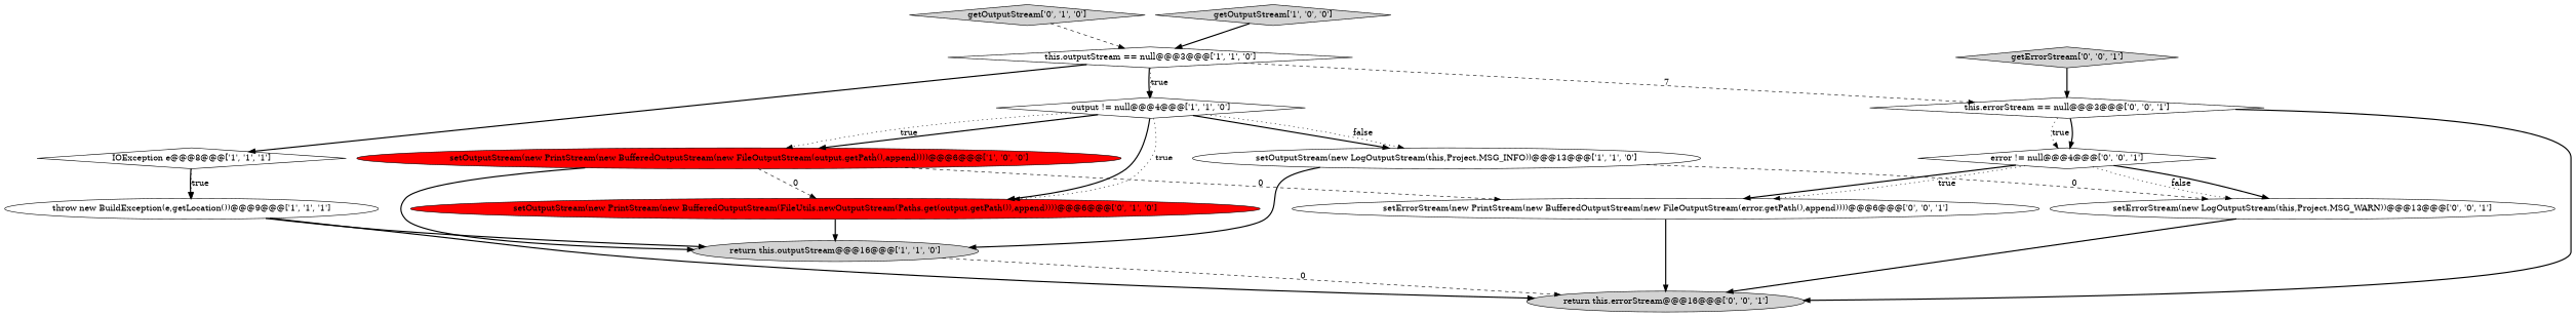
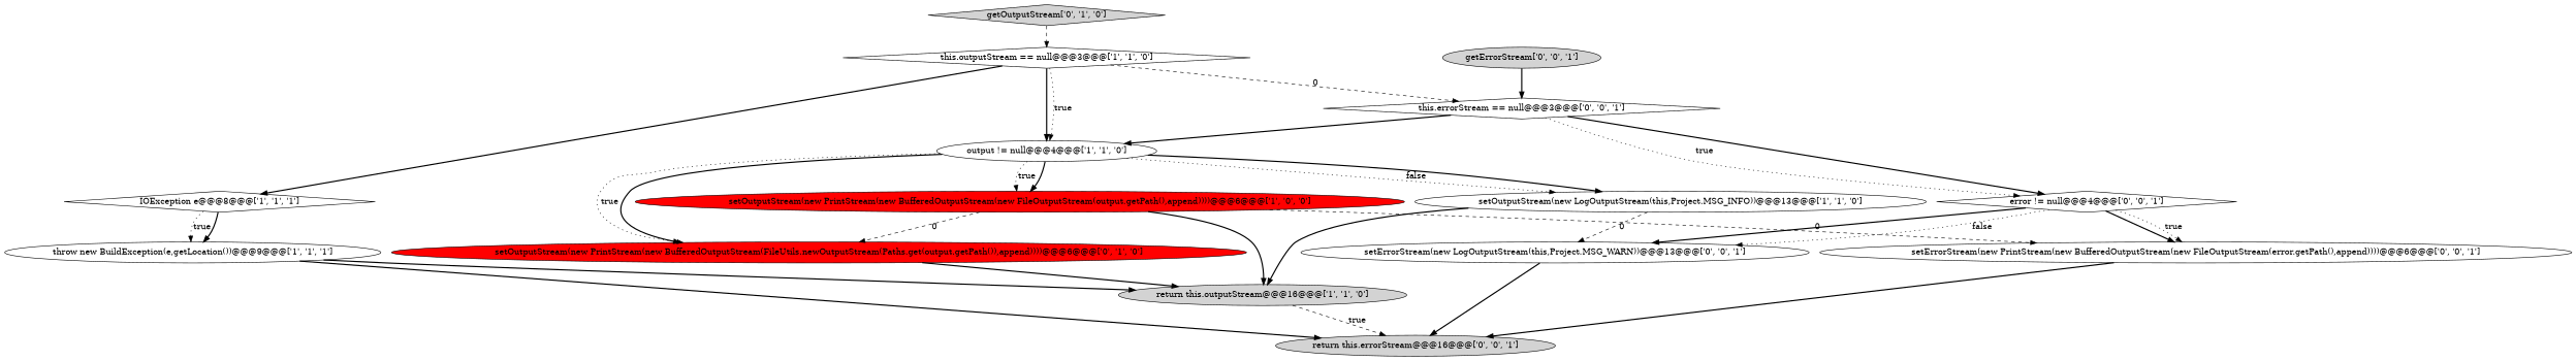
  digraph {
    node [fillcolor=white shape=ellipse style=filled]
    edge [style=bold]
    n1 [label="setErrorStream(new LogOutputStream(this,Project.MSG_WARN))@@@13@@@['0', '0', '1']"]
    n2 [fillcolor=lightgray label="return this.errorStream@@@16@@@['0', '0', '1']"]
    n3 [label="error != null@@@4@@@['0', '0', '1']" shape=diamond]
    n4 [label="setErrorStream(new PrintStream(new BufferedOutputStream(new FileOutputStream(error.getPath(),append))))@@@6@@@['0', '0', '1']"]
    n5 [fillcolor=lightgray label="getOutputStream['0', '1', '0']" shape=diamond]
    n6 [label="this.outputStream == null@@@3@@@['1', '1', '0']" shape=diamond]
    n7 [label="this.errorStream == null@@@3@@@['0', '0', '1']" shape=diamond]
-   n8 [label="output != null@@@4@@@['1', '1', '0']" shape=diamond]
+   n8 [label="output != null@@@4@@@['1', '1', '0']"]
    n9 [label="IOException e@@@8@@@['1', '1', '1']" shape=diamond]
    n10 [fillcolor=red label="setOutputStream(new PrintStream(new BufferedOutputStream(new FileOutputStream(output.getPath(),append))))@@@6@@@['1', '0', '0']"]
    n11 [fillcolor=red label="setOutputStream(new PrintStream(new BufferedOutputStream(FileUtils.newOutputStream(Paths.get(output.getPath()),append))))@@@6@@@['0', '1', '0']"]
    n12 [label="setOutputStream(new LogOutputStream(this,Project.MSG_INFO))@@@13@@@['1', '1', '0']"]
    n13 [fillcolor=lightgray label="return this.outputStream@@@16@@@['1', '1', '0']"]
    n14 [label="throw new BuildException(e,getLocation())@@@9@@@['1', '1', '1']"]
-   n15 [fillcolor=lightgray label="getOutputStream['1', '0', '0']" shape=diamond]
-   n16 [fillcolor=lightgray label="getErrorStream['0', '0', '1']" shape=diamond]
+   n16 [fillcolor=lightgray label="getErrorStream['0', '0', '1']"]
    n1 -> n2
    n3 -> n1 [label=false style=dotted]
    n3 -> n1
    n3 -> n4
    n3 -> n4 [label=true style=dotted]
    n4 -> n2
    n5 -> n6 [style=dashed]
-   n6 -> n7 [label=7 style=dashed]
+   n6 -> n7 [label=0 style=dashed]
    n6 -> n8
    n6 -> n8 [label=true style=dotted]
    n6 -> n9
-   n7 -> n2
+   n7 -> n8
    n7 -> n3
    n7 -> n3 [label=true style=dotted]
    n8 -> n10
    n8 -> n10 [label=true style=dotted]
    n8 -> n11
    n8 -> n11 [label=true style=dotted]
    n8 -> n12
    n8 -> n12 [label=false style=dotted]
    n9 -> n14 [label=true style=dotted]
    n9 -> n14
    n10 -> n4 [label=0 style=dashed]
    n10 -> n11 [label=0 style=dashed]
    n10 -> n13
    n11 -> n13
    n12 -> n1 [label=0 style=dashed]
    n12 -> n13
-   n13 -> n2 [label=0 style=dashed]
+   n13 -> n2 [label=true style=dashed]
    n14 -> n2
    n14 -> n13
-   n15 -> n6
    n16 -> n7
  }
